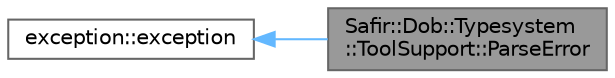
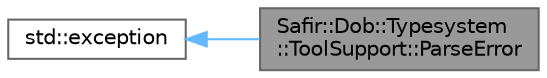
  digraph {
    rankdir=LR
    node [color=gray40 fontname=Helvetica fontsize=10 shape=box style=filled]
    n1 [fillcolor=grey60 fontcolor=black height=0.2 label="Safir::Dob::Typesystem\l::ToolSupport::ParseError" width=0.4]
-   n2 [fillcolor=white height=0.2 label="exception::exception" width=0.4]
+   n2 [fillcolor=white height=0.2 label="std::exception" width=0.4]
    n2 -> n1 [color=steelblue1 dir=back fontname=Helvetica fontsize=10 labelfontname=Helvetica labelfontsize=10 style=solid]
  }
